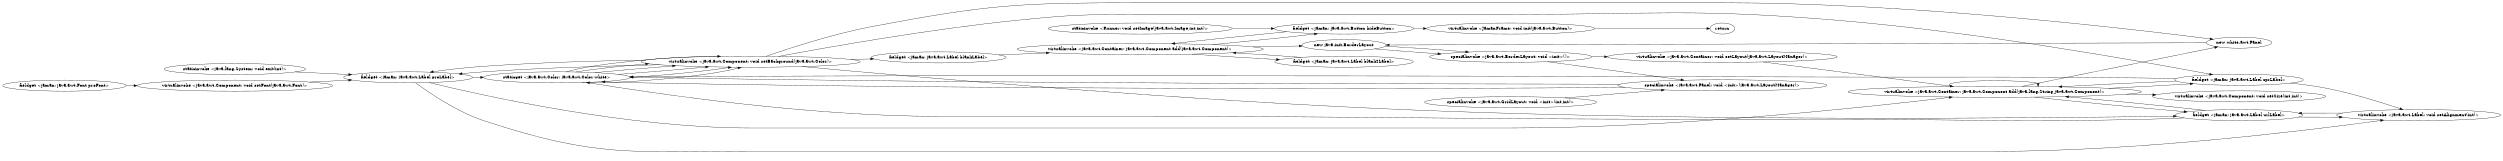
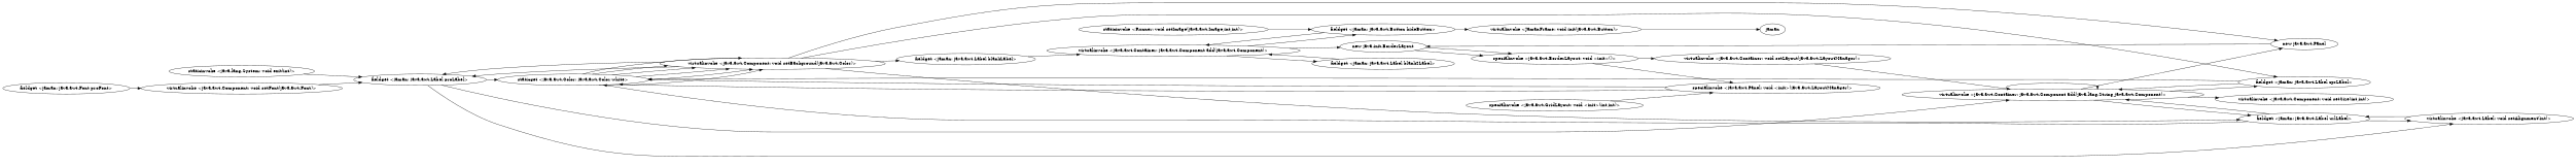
  digraph {
    rankdir=LR
    "staticinvoke <java.lang.System: void exit(int)>"
    "fieldget <jaman: java.awt.Label proLabel>"
    "staticget <java.awt.Color: java.awt.Color white>"
    "virtualinvoke <java.awt.Label: void setAlignment(int)>"
    "virtualinvoke <java.awt.Container: java.awt.Component add(java.lang.String,java.awt.Component)>"
    "virtualinvoke <java.awt.Component: void setBackground(java.awt.Color)>"
    "fieldget <jaman: java.awt.Font proFont>"
    "virtualinvoke <java.awt.Component: void setFont(java.awt.Font)>"
    "fieldget <jaman: java.awt.Label urlLabel>"
    "fieldget <jaman: java.awt.Label cprLabel>"
-   "new java.awt.Panel" [label="new white.awt.Panel"]
+   "new java.awt.Panel"
    "virtualinvoke <java.awt.Component: void setSize(int,int)>"
    "fieldget <jaman: java.awt.Label blankLabel>"
    n14 [label="new java.init.BorderLayout"]
    "virtualinvoke <java.awt.Container: java.awt.Component add(java.awt.Component)>"
    "specialinvoke <java.awt.BorderLayout: void <init>()>"
    "specialinvoke <java.awt.Panel: void <init>(java.awt.LayoutManager)>"
    "virtualinvoke <java.awt.Container: void setLayout(java.awt.LayoutManager)>"
    "specialinvoke <java.awt.GridLayout: void <init>(int,int)>"
    "fieldget <jaman: java.awt.Button hideButton>"
    "fieldget <jaman: java.awt.Label blank2Label>"
    "virtualinvoke <JamanFrame: void init(java.awt.Button)>"
-   return
+   return [label=jaman]
    "staticinvoke <Runner: void setImage(java.awt.Image,int,int)>"
    "staticinvoke <java.lang.System: void exit(int)>" -> "fieldget <jaman: java.awt.Label proLabel>"
    "fieldget <jaman: java.awt.Label proLabel>" -> "staticget <java.awt.Color: java.awt.Color white>"
    "fieldget <jaman: java.awt.Label proLabel>" -> "virtualinvoke <java.awt.Label: void setAlignment(int)>"
    "fieldget <jaman: java.awt.Label proLabel>" -> "virtualinvoke <java.awt.Container: java.awt.Component add(java.lang.String,java.awt.Component)>"
    "staticget <java.awt.Color: java.awt.Color white>" -> "virtualinvoke <java.awt.Component: void setBackground(java.awt.Color)>"
    "staticget <java.awt.Color: java.awt.Color white>" -> "virtualinvoke <java.awt.Component: void setBackground(java.awt.Color)>"
    "staticget <java.awt.Color: java.awt.Color white>" -> "virtualinvoke <java.awt.Component: void setBackground(java.awt.Color)>"
    "staticget <java.awt.Color: java.awt.Color white>" -> "virtualinvoke <java.awt.Component: void setBackground(java.awt.Color)>"
    "staticget <java.awt.Color: java.awt.Color white>" -> "virtualinvoke <java.awt.Component: void setBackground(java.awt.Color)>"
    "staticget <java.awt.Color: java.awt.Color white>" -> "virtualinvoke <java.awt.Component: void setBackground(java.awt.Color)>"
    "virtualinvoke <java.awt.Label: void setAlignment(int)>" -> "fieldget <jaman: java.awt.Label urlLabel>"
    "virtualinvoke <java.awt.Container: java.awt.Component add(java.lang.String,java.awt.Component)>" -> "virtualinvoke <java.awt.Container: java.awt.Component add(java.lang.String,java.awt.Component)>"
    "virtualinvoke <java.awt.Container: java.awt.Component add(java.lang.String,java.awt.Component)>" -> "fieldget <jaman: java.awt.Label urlLabel>"
    "virtualinvoke <java.awt.Container: java.awt.Component add(java.lang.String,java.awt.Component)>" -> "fieldget <jaman: java.awt.Label cprLabel>"
    "virtualinvoke <java.awt.Container: java.awt.Component add(java.lang.String,java.awt.Component)>" -> "new java.awt.Panel"
    "virtualinvoke <java.awt.Container: java.awt.Component add(java.lang.String,java.awt.Component)>" -> "virtualinvoke <java.awt.Component: void setSize(int,int)>"
    "virtualinvoke <java.awt.Component: void setBackground(java.awt.Color)>" -> "fieldget <jaman: java.awt.Label proLabel>"
    "virtualinvoke <java.awt.Component: void setBackground(java.awt.Color)>" -> "fieldget <jaman: java.awt.Label proLabel>"
    "virtualinvoke <java.awt.Component: void setBackground(java.awt.Color)>" -> "fieldget <jaman: java.awt.Label urlLabel>"
    "virtualinvoke <java.awt.Component: void setBackground(java.awt.Color)>" -> "fieldget <jaman: java.awt.Label cprLabel>"
    "virtualinvoke <java.awt.Component: void setBackground(java.awt.Color)>" -> "new java.awt.Panel"
    "virtualinvoke <java.awt.Component: void setBackground(java.awt.Color)>" -> "fieldget <jaman: java.awt.Label blankLabel>"
    "fieldget <jaman: java.awt.Font proFont>" -> "virtualinvoke <java.awt.Component: void setFont(java.awt.Font)>"
    "virtualinvoke <java.awt.Component: void setFont(java.awt.Font)>" -> "fieldget <jaman: java.awt.Label proLabel>"
    "fieldget <jaman: java.awt.Label urlLabel>" -> "staticget <java.awt.Color: java.awt.Color white>"
    "fieldget <jaman: java.awt.Label urlLabel>" -> "virtualinvoke <java.awt.Label: void setAlignment(int)>"
    "fieldget <jaman: java.awt.Label urlLabel>" -> "virtualinvoke <java.awt.Container: java.awt.Component add(java.lang.String,java.awt.Component)>"
    "fieldget <jaman: java.awt.Label cprLabel>" -> "staticget <java.awt.Color: java.awt.Color white>"
-   "fieldget <jaman: java.awt.Label cprLabel>" -> "virtualinvoke <java.awt.Label: void setAlignment(int)>"
    "fieldget <jaman: java.awt.Label cprLabel>" -> "virtualinvoke <java.awt.Container: java.awt.Component add(java.lang.String,java.awt.Component)>"
    "new java.awt.Panel" -> n14
    "fieldget <jaman: java.awt.Label blankLabel>" -> "virtualinvoke <java.awt.Container: java.awt.Component add(java.awt.Component)>"
    n14 -> "specialinvoke <java.awt.BorderLayout: void <init>()>"
    n14 -> "specialinvoke <java.awt.BorderLayout: void <init>()>"
    "virtualinvoke <java.awt.Container: java.awt.Component add(java.awt.Component)>" -> n14
    "virtualinvoke <java.awt.Container: java.awt.Component add(java.awt.Component)>" -> "fieldget <jaman: java.awt.Button hideButton>"
    "virtualinvoke <java.awt.Container: java.awt.Component add(java.awt.Component)>" -> "fieldget <jaman: java.awt.Label blank2Label>"
    "specialinvoke <java.awt.BorderLayout: void <init>()>" -> "specialinvoke <java.awt.Panel: void <init>(java.awt.LayoutManager)>"
    "specialinvoke <java.awt.BorderLayout: void <init>()>" -> "virtualinvoke <java.awt.Container: void setLayout(java.awt.LayoutManager)>"
    "specialinvoke <java.awt.Panel: void <init>(java.awt.LayoutManager)>" -> "staticget <java.awt.Color: java.awt.Color white>"
    "specialinvoke <java.awt.Panel: void <init>(java.awt.LayoutManager)>" -> "staticget <java.awt.Color: java.awt.Color white>"
    "virtualinvoke <java.awt.Container: void setLayout(java.awt.LayoutManager)>" -> "virtualinvoke <java.awt.Container: java.awt.Component add(java.lang.String,java.awt.Component)>"
    "specialinvoke <java.awt.GridLayout: void <init>(int,int)>" -> "specialinvoke <java.awt.Panel: void <init>(java.awt.LayoutManager)>"
    "fieldget <jaman: java.awt.Button hideButton>" -> "virtualinvoke <java.awt.Container: java.awt.Component add(java.awt.Component)>"
    "fieldget <jaman: java.awt.Button hideButton>" -> "virtualinvoke <JamanFrame: void init(java.awt.Button)>"
    "fieldget <jaman: java.awt.Label blank2Label>" -> "virtualinvoke <java.awt.Container: java.awt.Component add(java.awt.Component)>"
    "virtualinvoke <JamanFrame: void init(java.awt.Button)>" -> return
    "staticinvoke <Runner: void setImage(java.awt.Image,int,int)>" -> "fieldget <jaman: java.awt.Button hideButton>"
  }
